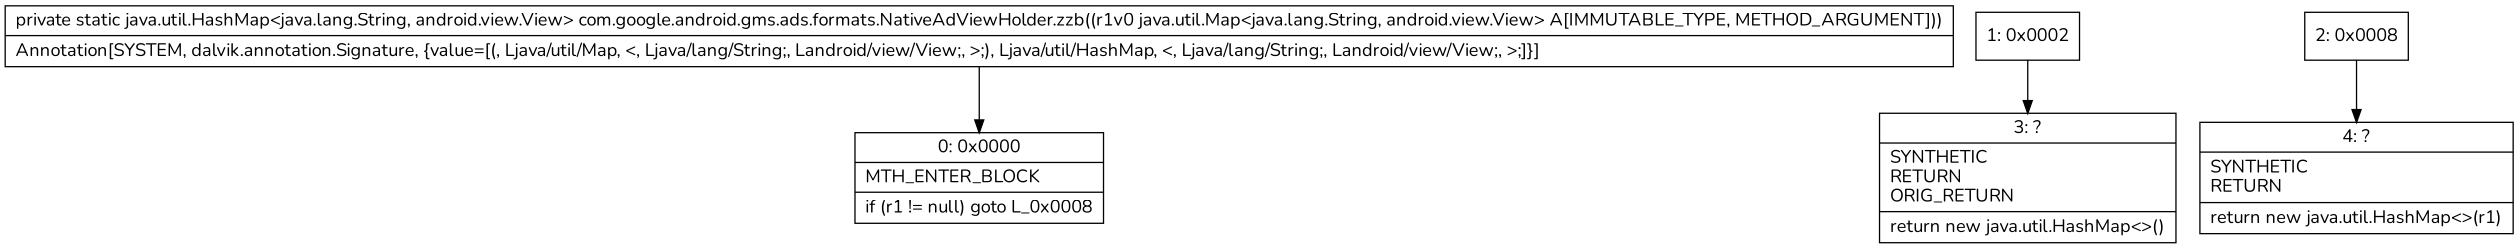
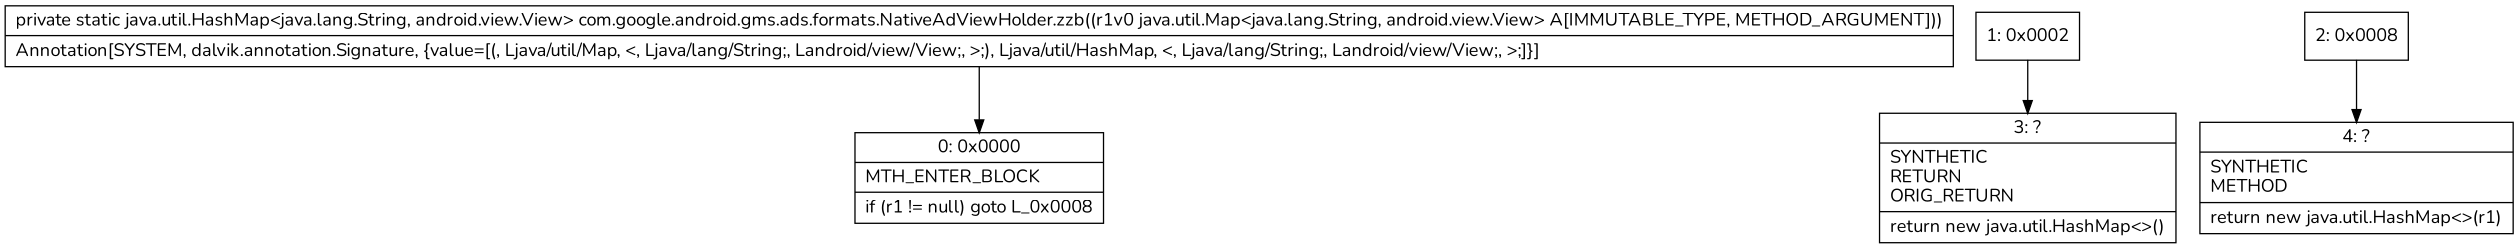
  digraph {
    fontname=Nunito
    node [fontname=Nunito shape=record]
    edge [fontname=Nunito]
    n1 [label="{0\:\ 0x0000|MTH_ENTER_BLOCK\l|if (r1 != null) goto L_0x0008\l}"]
    n2 [label="{1\:\ 0x0002}"]
    n3 [label="{3\:\ ?|SYNTHETIC\lRETURN\lORIG_RETURN\l|return new java.util.HashMap\<\>()\l}"]
    n4 [label="{2\:\ 0x0008}"]
-   n5 [label="{4\:\ ?|SYNTHETIC\lRETURN\l|return new java.util.HashMap\<\>(r1)\l}"]
+   n5 [label="{4\:\ ?|SYNTHETIC\lMETHOD\l|return new java.util.HashMap\<\>(r1)\l}"]
    n6 [label="{private static java.util.HashMap\<java.lang.String, android.view.View\> com.google.android.gms.ads.formats.NativeAdViewHolder.zzb((r1v0 java.util.Map\<java.lang.String, android.view.View\> A[IMMUTABLE_TYPE, METHOD_ARGUMENT]))  | Annotation[SYSTEM, dalvik.annotation.Signature, \{value=[(, Ljava\/util\/Map, \<, Ljava\/lang\/String;, Landroid\/view\/View;, \>;), Ljava\/util\/HashMap, \<, Ljava\/lang\/String;, Landroid\/view\/View;, \>;]\}]\l}"]
    n2 -> n3
    n4 -> n5
    n6 -> n1
  }
